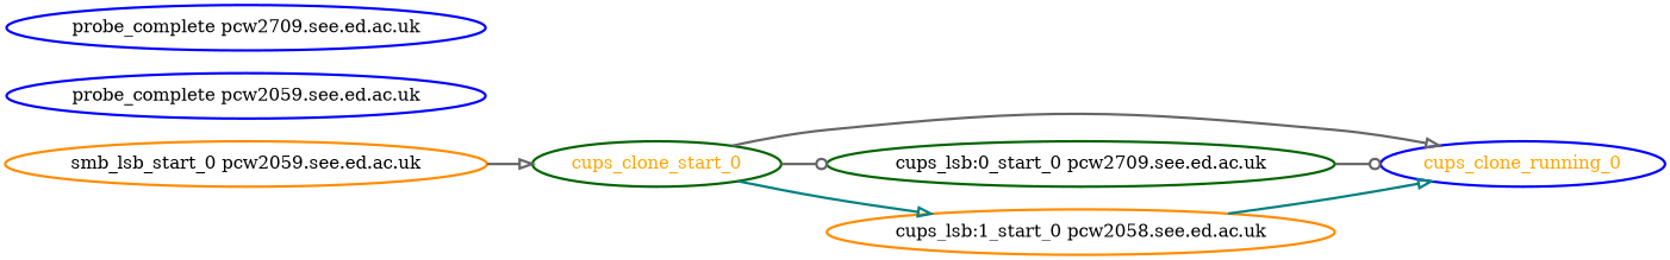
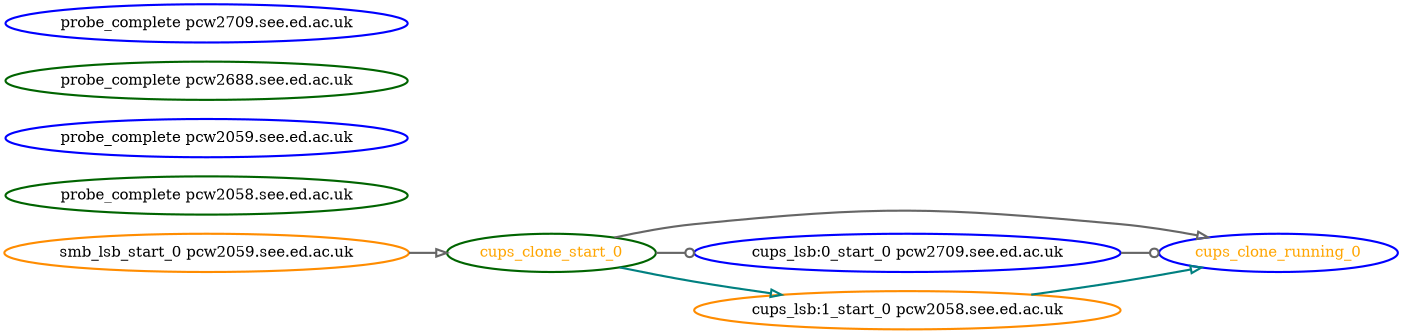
  digraph {
    rankdir=LR
    node [color=darkgreen fontcolor=black style=bold]
    edge [arrowhead=onormal color=gray40 style=bold]
    cups_clone_running_0 [color=blue fontcolor=orange]
    cups_clone_start_0 [fontcolor=orange]
-   "cups_lsb:0_start_0 pcw2709.see.ed.ac.uk"
+   "cups_lsb:0_start_0 pcw2709.see.ed.ac.uk" [color=blue]
    "cups_lsb:1_start_0 pcw2058.see.ed.ac.uk" [color=darkorange]
+   "probe_complete pcw2058.see.ed.ac.uk"
    "probe_complete pcw2059.see.ed.ac.uk" [color=blue]
+   "probe_complete pcw2688.see.ed.ac.uk"
    "probe_complete pcw2709.see.ed.ac.uk" [color=blue]
    "smb_lsb_start_0 pcw2059.see.ed.ac.uk" [color=darkorange]
    cups_clone_start_0 -> cups_clone_running_0
    cups_clone_start_0 -> "cups_lsb:0_start_0 pcw2709.see.ed.ac.uk" [arrowhead=odot]
    cups_clone_start_0 -> "cups_lsb:1_start_0 pcw2058.see.ed.ac.uk" [color=teal]
    "cups_lsb:0_start_0 pcw2709.see.ed.ac.uk" -> cups_clone_running_0 [arrowhead=odot]
    "cups_lsb:1_start_0 pcw2058.see.ed.ac.uk" -> cups_clone_running_0 [color=teal]
    "smb_lsb_start_0 pcw2059.see.ed.ac.uk" -> cups_clone_start_0
  }
